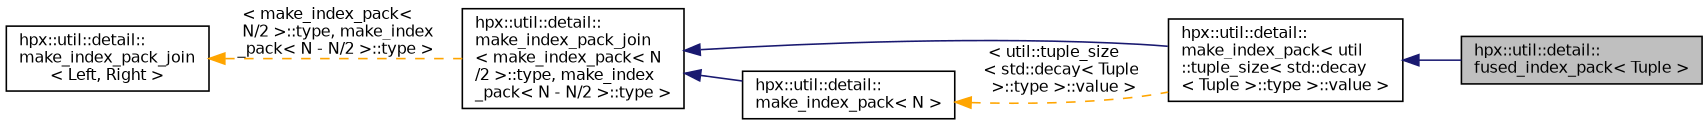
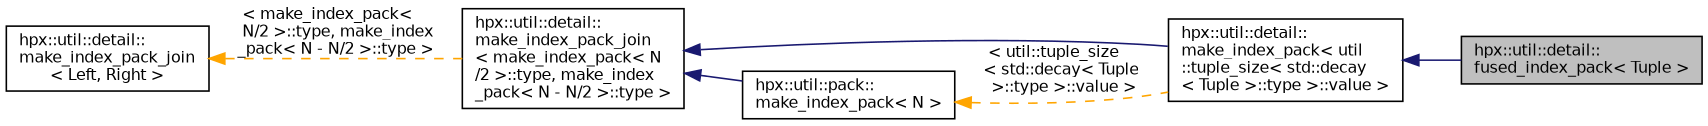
  digraph {
    rankdir=LR
    node [color=black fillcolor=white fontname=Helvetica fontsize=10 shape=record style=filled]
    edge [color=midnightblue dir=back fontname=Helvetica fontsize=10 labelfontname=Helvetica labelfontsize=10 style=solid]
    n1 [fillcolor=grey75 fontcolor=black height=0.2 label="hpx::util::detail::\lfused_index_pack\< Tuple \>" width=0.4]
    n2 [height=0.2 label="hpx::util::detail::\lmake_index_pack\< util\l::tuple_size\< std::decay\l\< Tuple \>::type \>::value \>" width=0.4]
    n3 [height=0.2 label="hpx::util::detail::\lmake_index_pack_join\l\< make_index_pack\< N\l/2 \>::type, make_index\l_pack\< N - N/2 \>::type \>" width=0.4]
-   n4 [height=0.2 label="hpx::util::detail::\lmake_index_pack\< N \>" width=0.4]
+   n4 [height=0.2 label="hpx::util::pack::\lmake_index_pack\< N \>" width=0.4]
    n5 [height=0.2 label="hpx::util::detail::\lmake_index_pack_join\l\< Left, Right \>" width=0.4]
    n2 -> n1
    n3 -> n2
    n3 -> n4
    n4 -> n2 [color=orange label=" \< util::tuple_size\l\< std::decay\< Tuple\l \>::type \>::value \>" style=dashed]
    n5 -> n3 [color=orange label=" \< make_index_pack\<\l N/2 \>::type, make_index\l_pack\< N - N/2 \>::type \>" style=dashed]
  }
